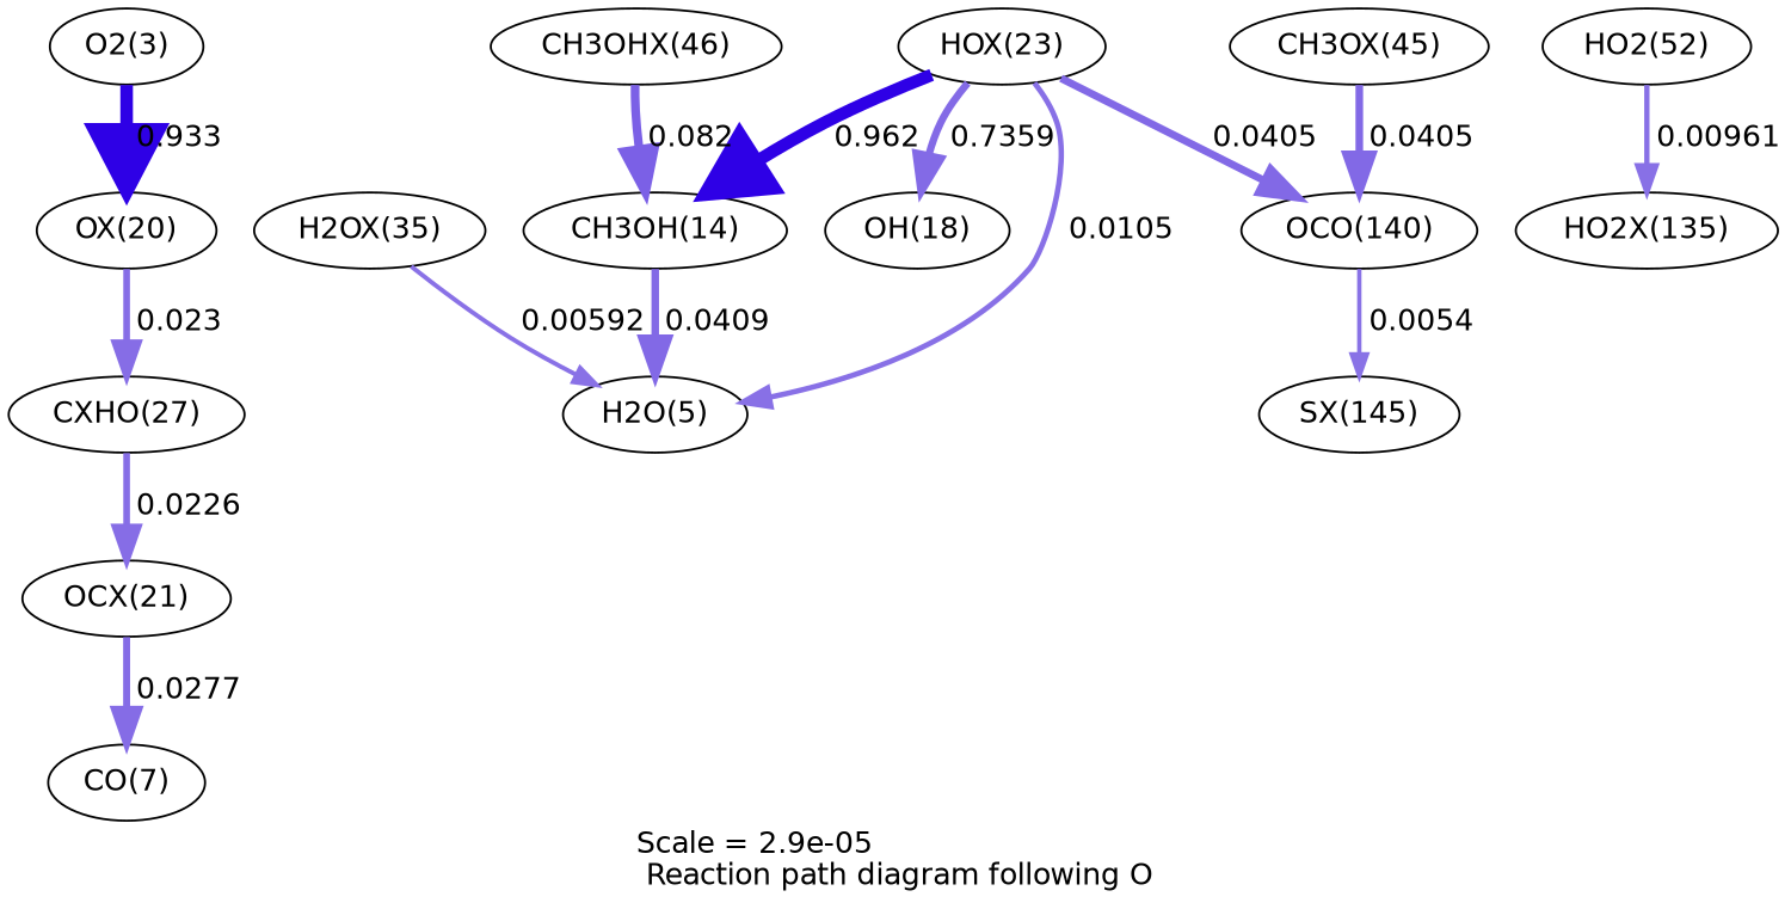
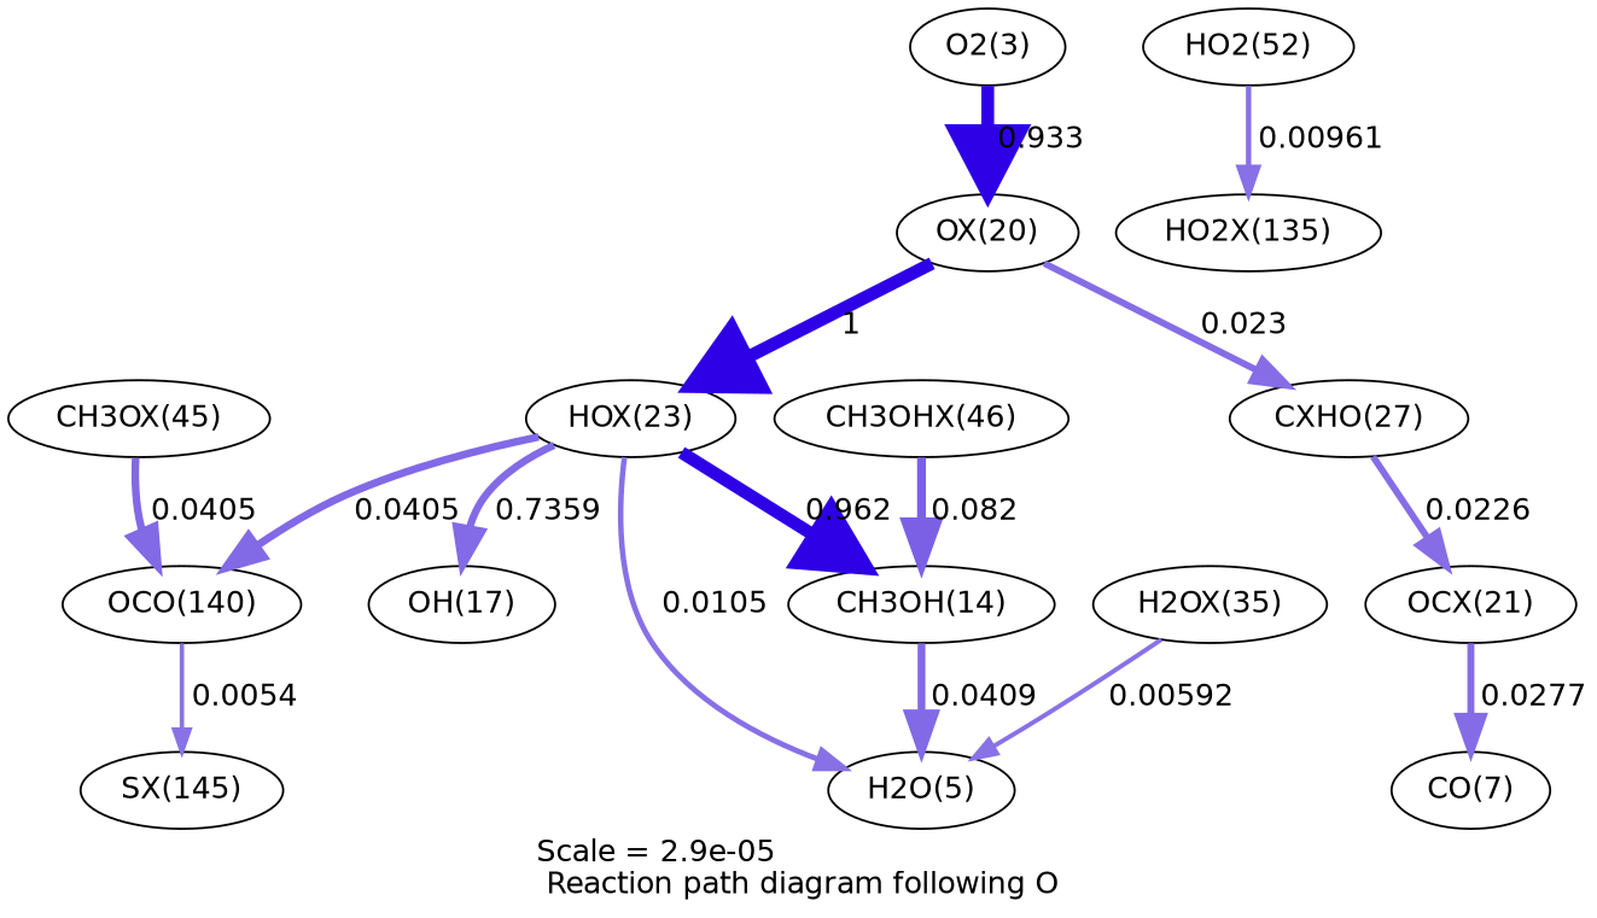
  digraph {
    fontname=Helvetica
    label="Scale = 2.9e-05\l Reaction path diagram following O"
    node [fontname=Helvetica]
    edge [arrowsize=1.79 color="0.7, 0.541, 0.9" fontname=Helvetica penwidth=3.58]
    n1 [label="O2(3)"]
    n2 [label="OX(20)"]
    n3 [label="HOX(23)"]
    n4 [label="CXHO(27)"]
    n5 [label="CH3OH(14)"]
-   n6 [label="OH(18)"]
+   n6 [label="OH(17)"]
    n7 [label="H2O(5)"]
    n8 [label="OCO(140)"]
    n9 [label="OCX(21)"]
    n10 [label="SX(145)"]
    n11 [label="CO(7)"]
    n12 [label="CH3OX(45)"]
    n13 [label="CH3OHX(46)"]
    n14 [label="H2OX(35)"]
    n15 [label="HO2(52)"]
    n16 [label="HO2X(135)"]
    n1 -> n2 [arrowsize=2.97 color="0.7, 1.43, 0.9" label=" 0.933" penwidth=5.95]
+   n2 -> n3 [arrowsize=3 color="0.7, 1.5, 0.9" label=" 1" penwidth=6]
    n2 -> n4 [arrowsize=1.58 color="0.7, 0.523, 0.9" label=" 0.023" penwidth=3.15]
    n3 -> n5 [arrowsize=2.96 color="0.7, 1.4, 0.9" label=" 0.962" penwidth=5.92]
    n3 -> n6 [arrowsize=1.74 color="0.7, 0.536, 0.9" label=" 0.7359" penwidth=3.49]
    n3 -> n7 [arrowsize=1.28 color="0.7, 0.511, 0.9" label=" 0.0105" penwidth=2.56]
    n3 -> n8 [label=" 0.0405"]
    n4 -> n9 [arrowsize=1.57 color="0.7, 0.523, 0.9" label=" 0.0226" penwidth=3.14]
    n5 -> n7 [label=" 0.0409" penwidth=3.59]
    n8 -> n10 [arrowsize=1.03 color="0.7, 0.505, 0.9" label=" 0.0054" penwidth=2.06]
    n9 -> n11 [arrowsize=1.65 color="0.7, 0.528, 0.9" label=" 0.0277" penwidth=3.29]
    n12 -> n8 [label=" 0.0405"]
    n13 -> n5 [arrowsize=2.06 color="0.7, 0.582, 0.9" label=" 0.082" penwidth=4.11]
    n14 -> n7 [arrowsize=1.06 color="0.7, 0.506, 0.9" label=" 0.00592" penwidth=2.13]
    n15 -> n16 [arrowsize=1.25 color="0.7, 0.51, 0.9" label=" 0.00961" penwidth=2.49]
  }
